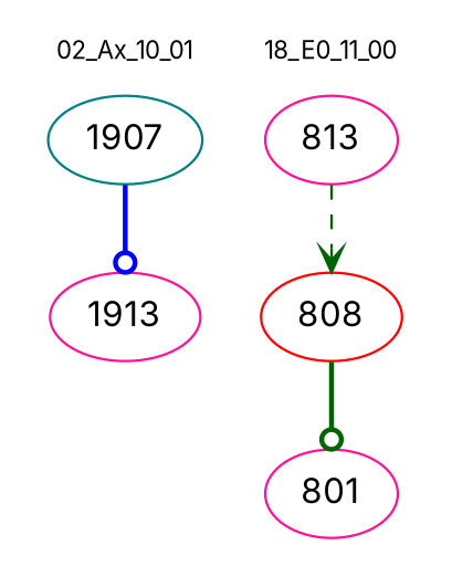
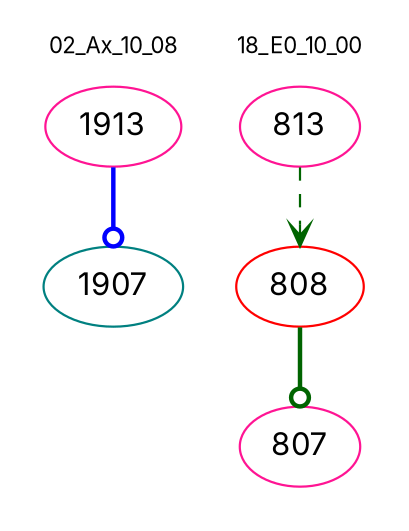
  digraph {
    fontname=Inter
    node [color=deeppink fontname=Inter]
    edge [arrowhead=odot color=darkgreen fontname=Inter style=bold]
    n1 [color=teal label=1907]
    n2 [label=1913]
    n3 [color=red label=808]
    n4 [label=813]
-   n5 [label=801]
+   n5 [label=807]
    subgraph cluster_1 {
      color=white
      fontsize=10
-     label="02_Ax_10_01"
+     label="02_Ax_10_08"
      n1
      n2
    }
    subgraph cluster_2 {
      color=white
      fontsize=10
-     label="18_E0_11_00"
+     label="18_E0_10_00"
      n3
      n4
      n5
    }
-   n1 -> n2 [color=blue]
+   n2 -> n1 [color=blue]
    n3 -> n5
    n4 -> n3 [arrowhead=vee style=dashed]
  }
